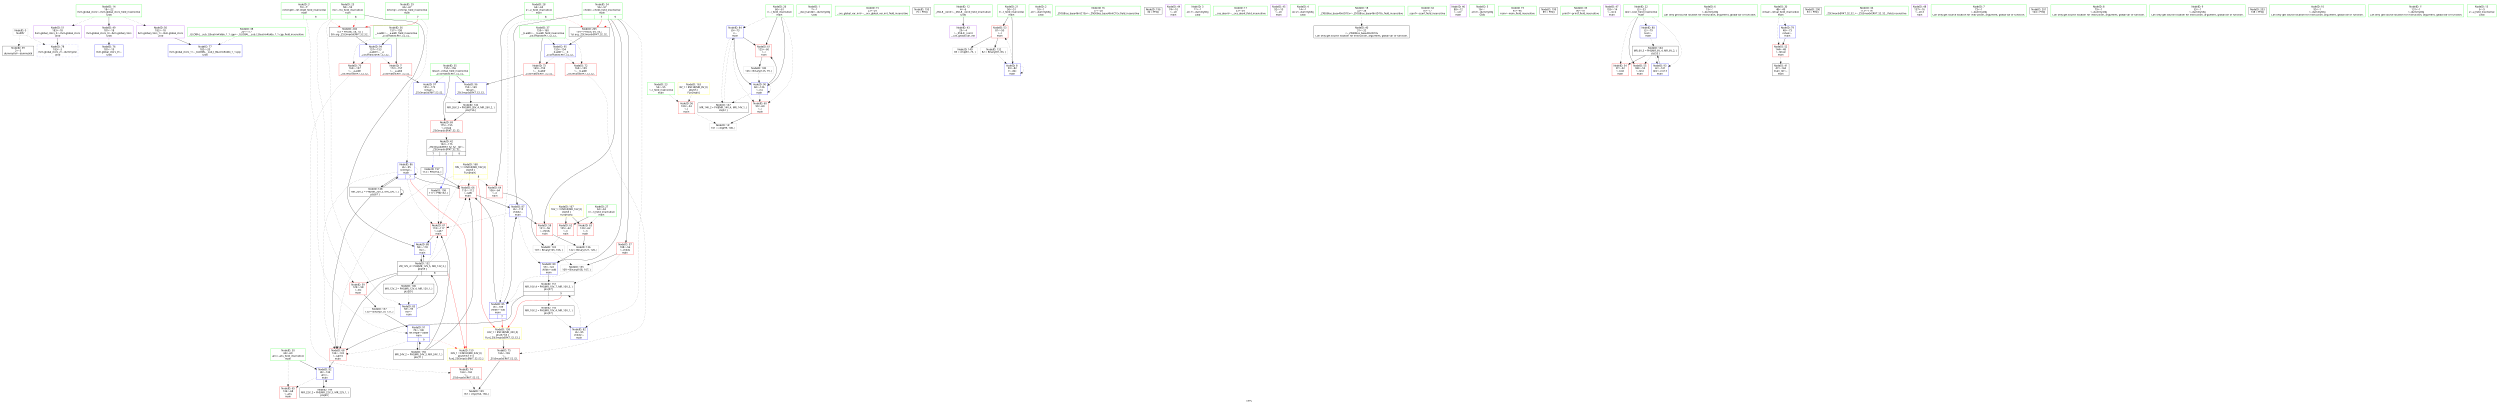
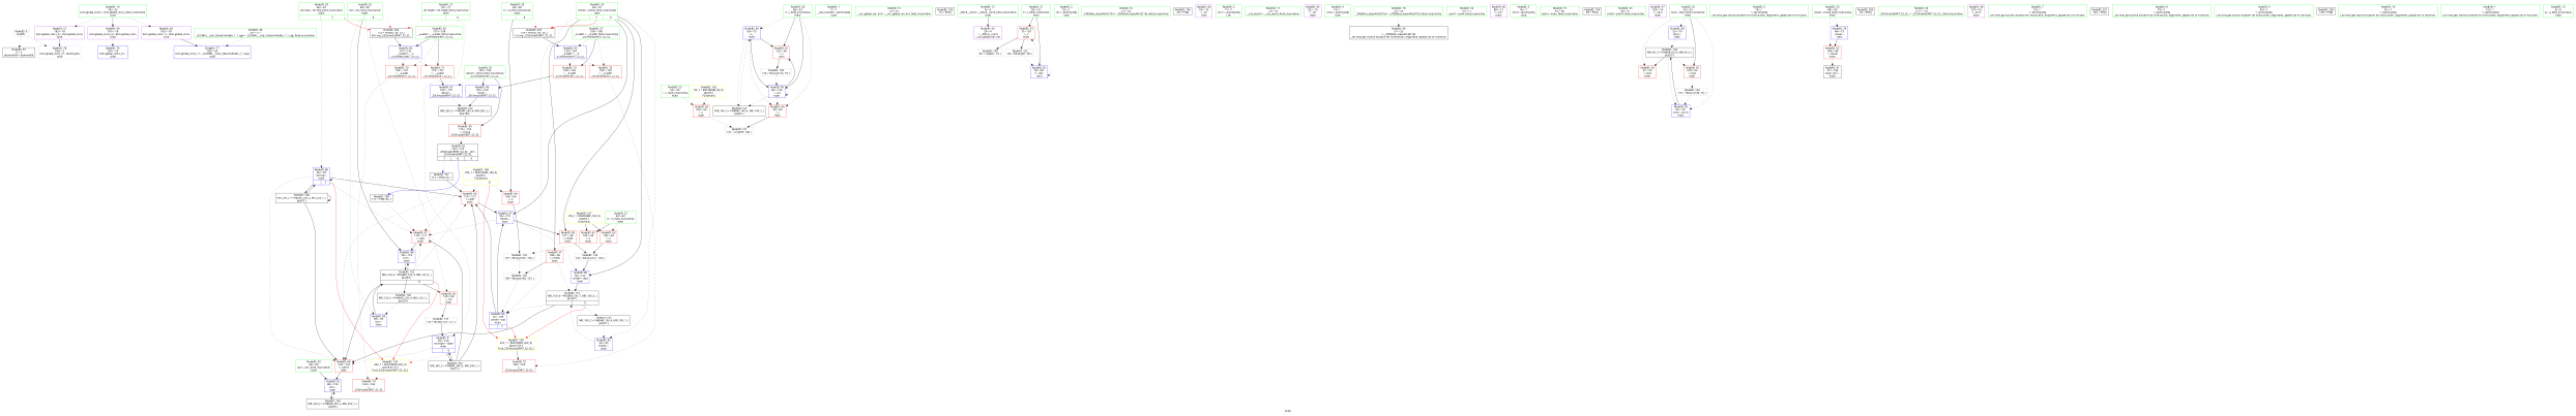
  digraph {
    fontname="Noto Sans"
    label=SVFG
    node [color=green fontname="Noto Sans" shape=record]
    edge [fontname="Noto Sans" style=dotted]
    n1 [color=grey label="{NodeID: 0\nNullPtr}"]
    n2 [color=black label="{NodeID: 39\n2\<--3\ndummyVal\<--dummyVal\n}"]
    n3 [color=blue label="{NodeID: 78\n183\<--3\nllvm.global_ctors_2\<--dummyVal\nGlob }" style=dotted]
    n4 [color=blue label="{NodeID: 97\n155\<--172\nretval\<--\n_ZSt3maxIxERKT_S2_S2_\n}"]
    n5 [color=black label="{NodeID: 142\nMR_26V_3 = PHI(MR_26V_4, MR_26V_2, )\npts\{156 \}\n}"]
    n6 [color=red label="{NodeID: 69\n175\<--155\n\<--retval\n_ZSt3maxIxERKT_S2_S2_\n}"]
    n7 [color=black label="{NodeID: 42\n152\<--175\n_ZSt3maxIxERKT_S2_S2__ret\<--\n_ZSt3maxIxERKT_S2_S2_\n|{<s0>7|<s1>8|<s2>9}}"]
    n8 [label="{NodeID: 14\n18\<--22\nllvm.global_ctors\<--llvm.global_ctors_field_insensitive\nGlob }"]
    n9 [color=purple label="{NodeID: 49\n181\<--18\nllvm.global_ctors_0\<--llvm.global_ctors\nGlob }"]
    n10 [color=purple label="{NodeID: 50\n182\<--18\nllvm.global_ctors_1\<--llvm.global_ctors\nGlob }"]
    n11 [color=purple label="{NodeID: 51\n183\<--18\nllvm.global_ctors_2\<--llvm.global_ctors\nGlob }"]
    n12 [color=blue label="{NodeID: 76\n181\<--19\nllvm.global_ctors_0\<--\nGlob }"]
    n13 [color=blue label="{NodeID: 77\n182\<--20\nllvm.global_ctors_1\<--_GLOBAL__sub_I_BeatrixKiddo_1_1.cpp\nGlob }"]
    n14 [label="{NodeID: 28\n64\<--65\ne\<--e_field_insensitive\nmain\n|{|<s1>8}}"]
    n15 [color=red label="{NodeID: 64\n106\<--64\n\<--e\nmain\n}"]
    n16 [color=black label="{NodeID: 205\n154 = PHI(56, 64, 56, )\n1st arg _ZSt3maxIxERKT_S2_S2_ }"]
    n17 [color=grey label="{NodeID: 133\n107 = Binary(105, 106, )\n}"]
    n18 [color=blue label="{NodeID: 95\n159\<--154\n__b.addr\<--__b\n_ZSt3maxIxERKT_S2_S2_\n}"]
    n19 [color=grey label="{NodeID: 135\n109 = Binary(108, 107, )\n}"]
    n20 [color=red label="{NodeID: 72\n165\<--159\n\<--__b.addr\n_ZSt3maxIxERKT_S2_S2_\n}"]
    n21 [color=red label="{NodeID: 73\n169\<--159\n\<--__b.addr\n_ZSt3maxIxERKT_S2_S2_\n}"]
    n22 [color=black label="{NodeID: 197\n112 = PHI(152, )\n}"]
    n23 [color=black label="{NodeID: 198\n117 = PHI(152, )\n}"]
    n24 [color=red label="{NodeID: 66\n115\<--112\n\<--call6\nmain\n}"]
    n25 [color=red label="{NodeID: 67\n118\<--117\n\<--call7\nmain\n}"]
    n26 [color=blue label="{NodeID: 87\n56\<--115\nchilds\<--\nmain\n}"]
    n27 [color=blue label="{NodeID: 88\n58\<--118\nmx\<--\nmain\n}"]
    n28 [color=red label="{NodeID: 68\n134\<--133\n\<--call10\nmain\n}"]
    n29 [color=blue label="{NodeID: 92\n68\<--134\nans\<--\nmain\n}"]
-   n30 [color=grey label="{NodeID: 139\n167 = cmp(164, 166, )\n}"]
    n31 [color=red label="{NodeID: 56\n100\<--54\n\<--l\nmain\n}"]
    n32 [color=grey label="{NodeID: 141\n101 = cmp(99, 100, )\n}"]
    n33 [color=red label="{NodeID: 70\n163\<--157\n\<--__a.addr\n_ZSt3maxIxERKT_S2_S2_\n}"]
    n34 [color=red label="{NodeID: 74\n164\<--163\n\<--\n_ZSt3maxIxERKT_S2_S2_\n}"]
    n35 [color=yellow label="{NodeID: 167\n16V_1 = ENCHI(MR_16V_0)\npts\{63 \}\nFun[main]}" style=double]
    n36 [color=red label="{NodeID: 62\n105\<--62\n\<--n\nmain\n}"]
    n37 [color=red label="{NodeID: 63\n120\<--62\n\<--n\nmain\n}"]
    n38 [color=grey label="{NodeID: 136\n122 = Binary(121, 120, )\n}"]
    n39 [color=blue label="{NodeID: 89\n56\<--122\nchilds\<--add\nmain\n}"]
    n40 [color=blue label="{NodeID: 84\n60\<--73\ni\<--\nmain\n}"]
    n41 [color=red label="{NodeID: 60\n99\<--60\n\<--i\nmain\n}"]
    n42 [color=red label="{NodeID: 61\n125\<--60\n\<--i\nmain\n}"]
    n43 [color=blue label="{NodeID: 90\n60\<--126\ni\<--inc\nmain\n}"]
    n44 [color=black label="{NodeID: 147\nMR_14V_2 = PHI(MR_14V_4, MR_14V_1, )\npts\{61 \}\n}"]
    n45 [color=grey label="{NodeID: 138\n126 = Binary(125, 79, )\n}"]
    n46 [label="{NodeID: 1\n7\<--1\n__dso_handle\<--dummyObj\nGlob }"]
    n47 [label="{NodeID: 15\n23\<--24\n__cxx_global_var_init\<--__cxx_global_var_init_field_insensitive\n}"]
    n48 [color=black label="{NodeID: 195\n75 = PHI()\n}"]
    n49 [label="{NodeID: 29\n66\<--67\nref.tmp\<--ref.tmp_field_insensitive\nmain\n|{|<s1>7}}"]
    n50 [color=blue label="{NodeID: 86\n66\<--95\nref.tmp\<--\nmain\n|{|<s5>7}}"]
    n51 [color=black label="{NodeID: 204\n153 = PHI(66, 58, 70, )\n0th arg _ZSt3maxIxERKT_S2_S2_ }"]
    n52 [color=black label="{NodeID: 148\nMR_20V_2 = PHI(MR_20V_3, MR_20V_1, )\npts\{67 \}\n}"]
    n53 [color=yellow label="{NodeID: 159\n34V_1 = ENCHI(MR_34V_0)\npts\{59 67 71 \}\nFun[_ZSt3maxIxERKT_S2_S2_]}" style=double]
    n54 [color=blue label="{NodeID: 94\n157\<--153\n__a.addr\<--__a\n_ZSt3maxIxERKT_S2_S2_\n}"]
    n55 [color=red label="{NodeID: 71\n172\<--157\n\<--__a.addr\n_ZSt3maxIxERKT_S2_S2_\n}"]
    n56 [color=purple label="{NodeID: 43\n29\<--4\n\<--_ZStL8__ioinit\n__cxx_global_var_init\n}"]
    n57 [color=grey label="{NodeID: 140\n85 = cmp(81, 73, )\n}"]
    n58 [color=red label="{NodeID: 57\n108\<--56\n\<--childs\nmain\n}"]
    n59 [color=black label="{NodeID: 151\nMR_10V_4 = PHI(MR_10V_7, MR_10V_3, )\npts\{57 \}\n|{|<s4>9}}"]
    n60 [color=blue label="{NodeID: 85\n56\<--109\nchilds\<--sub\nmain\n|{|<s2>7}}"]
    n61 [color=yellow label="{NodeID: 158\n32V_1 = ENCHI(MR_32V_0)\npts\{57 65 \}\nFun[_ZSt3maxIxERKT_S2_S2_]}" style=double]
    n62 [color=yellow label="{NodeID: 168\n18V_1 = ENCHI(MR_18V_0)\npts\{65 \}\nFun[main]|{|<s4>8}}" style=double]
    n63 [color=red label="{NodeID: 75\n166\<--165\n\<--\n_ZSt3maxIxERKT_S2_S2_\n}"]
    n64 [color=red label="{NodeID: 58\n121\<--56\n\<--childs\nmain\n}"]
    n65 [color=black label="{NodeID: 152\nMR_12V_4 = PHI(MR_12V_5, MR_12V_3, )\npts\{59 \}\n|{|<s6>8}}"]
-   n66 [color=red label="{NodeID: 65\n136\<--68\n\<--ans\nmain\n}"]
    n67 [color=black label="{NodeID: 149\nMR_22V_2 = PHI(MR_22V_3, MR_22V_1, )\npts\{69 \}\n}"]
    n68 [label="{NodeID: 2\n10\<--1\n.str\<--dummyObj\nGlob }"]
    n69 [label="{NodeID: 16\n27\<--28\n_ZNSt8ios_base4InitC1Ev\<--_ZNSt8ios_base4InitC1Ev_field_insensitive\n}"]
    n70 [color=black label="{NodeID: 196\n30 = PHI()\n}"]
    n71 [label="{NodeID: 30\n68\<--69\nans\<--ans_field_insensitive\nmain\n}"]
    n72 [color=purple label="{NodeID: 44\n74\<--10\n\<--.str\nmain\n}"]
-   n73 [label="{NodeID: 3\n12\<--1\n.str.1\<--dummyObj\nGlob }"]
+   n73 [label="{NodeID: 3\n12\<--1\n.str.1\<--dummyObj\nCan }"]
    n74 [label="{NodeID: 17\n33\<--34\n__cxa_atexit\<--__cxa_atexit_field_insensitive\n}"]
    n75 [label="{NodeID: 31\n70\<--71\nref.tmp8\<--ref.tmp8_field_insensitive\nmain\n|{|<s1>9}}"]
    n76 [color=blue label="{NodeID: 91\n70\<--130\nref.tmp8\<--add9\nmain\n|{|<s2>9}}"]
    n77 [color=black label="{NodeID: 150\nMR_24V_2 = PHI(MR_24V_3, MR_24V_1, )\npts\{71 \}\n}"]
    n78 [color=purple label="{NodeID: 45\n92\<--10\n\<--.str\nmain\n}"]
    n79 [color=red label="{NodeID: 59\n129\<--58\n\<--mx\nmain\n}"]
    n80 [color=grey label="{NodeID: 137\n130 = Binary(129, 131, )\n}"]
    n81 [color=blue label="{NodeID: 96\n155\<--169\nretval\<--\n_ZSt3maxIxERKT_S2_S2_\n}"]
    n82 [color=black label="{NodeID: 145\nMR_10V_2 = PHI(MR_10V_4, MR_10V_1, )\npts\{57 \}\n}"]
    n83 [label="{NodeID: 4\n14\<--1\n.str.2\<--dummyObj\nGlob }"]
    n84 [label="{NodeID: 18\n32\<--38\n_ZNSt8ios_base4InitD1Ev\<--_ZNSt8ios_base4InitD1Ev_field_insensitive\n}"]
    n85 [color=black label="{NodeID: 40\n31\<--32\n\<--_ZNSt8ios_base4InitD1Ev\nCan only get source location for instruction, argument, global var or function.}"]
    n86 [label="{NodeID: 32\n76\<--77\nscanf\<--scanf_field_insensitive\n}"]
    n87 [color=purple label="{NodeID: 46\n88\<--12\n\<--.str.1\nmain\n}"]
    n88 [color=black label="{NodeID: 146\nMR_12V_2 = PHI(MR_12V_4, MR_12V_1, )\npts\{59 \}\n}"]
    n89 [color=blue label="{NodeID: 83\n58\<--95\nmx\<--\nmain\n}"]
    n90 [label="{NodeID: 5\n16\<--1\n.str.3\<--dummyObj\nGlob }"]
    n91 [label="{NodeID: 19\n45\<--46\nmain\<--main_field_insensitive\n}"]
    n92 [color=black label="{NodeID: 199\n89 = PHI()\n}"]
    n93 [label="{NodeID: 33\n90\<--91\nprintf\<--printf_field_insensitive\n}"]
    n94 [color=purple label="{NodeID: 47\n103\<--14\n\<--.str.2\nmain\n}"]
    n95 [color=black label="{NodeID: 144\nMR_6V_3 = PHI(MR_6V_4, MR_6V_2, )\npts\{53 \}\n}"]
    n96 [color=red label="{NodeID: 54\n87\<--52\n\<--test\nmain\n}"]
    n97 [color=red label="{NodeID: 55\n140\<--52\n\<--test\nmain\n}"]
    n98 [color=blue label="{NodeID: 93\n52\<--141\ntest\<--inc13\nmain\n}"]
+   n99 [color=grey label="{NodeID: 134\n141 = Binary(140, 79, )\n}"]
    n100 [color=blue label="{NodeID: 82\n56\<--95\nchilds\<--\nmain\n}"]
    n101 [label="{NodeID: 6\n19\<--1\n\<--dummyObj\nCan only get source location for instruction, argument, global var or function.}"]
    n102 [label="{NodeID: 20\n48\<--49\nretval\<--retval_field_insensitive\nmain\n}"]
    n103 [color=red label="{NodeID: 52\n144\<--48\n\<--retval\nmain\n}"]
    n104 [color=blue label="{NodeID: 79\n48\<--73\nretval\<--\nmain\n}"]
    n105 [color=black label="{NodeID: 41\n47\<--144\nmain_ret\<--\nmain\n}"]
    n106 [color=black label="{NodeID: 200\n93 = PHI()\n}"]
    n107 [label="{NodeID: 34\n113\<--114\n_ZSt3maxIxERKT_S2_S2_\<--_ZSt3maxIxERKT_S2_S2__field_insensitive\n}"]
    n108 [color=purple label="{NodeID: 48\n137\<--16\n\<--.str.3\nmain\n}"]
    n109 [label="{NodeID: 7\n73\<--1\n\<--dummyObj\nCan only get source location for instruction, argument, global var or function.}"]
    n110 [label="{NodeID: 21\n50\<--51\nt\<--t_field_insensitive\nmain\n}"]
    n111 [color=red label="{NodeID: 53\n81\<--50\n\<--t\nmain\n}"]
    n112 [color=blue label="{NodeID: 81\n50\<--82\nt\<--dec\nmain\n}"]
    n113 [color=grey label="{NodeID: 132\n82 = Binary(81, 83, )\n}"]
    n114 [color=black label="{NodeID: 201\n104 = PHI()\n}"]
    n115 [label="{NodeID: 35\n155\<--156\nretval\<--retval_field_insensitive\n_ZSt3maxIxERKT_S2_S2_\n}"]
    n116 [label="{NodeID: 8\n79\<--1\n\<--dummyObj\nCan only get source location for instruction, argument, global var or function.}"]
    n117 [label="{NodeID: 22\n52\<--53\ntest\<--test_field_insensitive\nmain\n}"]
    n118 [color=blue label="{NodeID: 80\n52\<--79\ntest\<--\nmain\n}"]
    n119 [label="{NodeID: 36\n157\<--158\n__a.addr\<--__a.addr_field_insensitive\n_ZSt3maxIxERKT_S2_S2_\n}"]
    n120 [label="{NodeID: 9\n83\<--1\n\<--dummyObj\nCan only get source location for instruction, argument, global var or function.}"]
    n121 [label="{NodeID: 23\n54\<--55\nl\<--l_field_insensitive\nmain\n}"]
    n122 [color=black label="{NodeID: 203\n138 = PHI()\n}"]
    n123 [label="{NodeID: 37\n159\<--160\n__b.addr\<--__b.addr_field_insensitive\n_ZSt3maxIxERKT_S2_S2_\n}"]
    n124 [label="{NodeID: 10\n95\<--1\n\<--dummyObj\nCan only get source location for instruction, argument, global var or function.}"]
    n125 [label="{NodeID: 24\n56\<--57\nchilds\<--childs_field_insensitive\nmain\n|{|<s6>7|<s7>9}}"]
    n126 [label="{NodeID: 38\n20\<--177\n_GLOBAL__sub_I_BeatrixKiddo_1_1.cpp\<--_GLOBAL__sub_I_BeatrixKiddo_1_1.cpp_field_insensitive\n}"]
    n127 [color=yellow label="{NodeID: 163\n8V_1 = ENCHI(MR_8V_0)\npts\{55 \}\nFun[main]}" style=double]
    n128 [label="{NodeID: 11\n131\<--1\n\<--dummyObj\nCan only get source location for instruction, argument, global var or function.}"]
    n129 [label="{NodeID: 25\n58\<--59\nmx\<--mx_field_insensitive\nmain\n|{|<s3>8}}"]
    n130 [label="{NodeID: 12\n4\<--6\n_ZStL8__ioinit\<--_ZStL8__ioinit_field_insensitive\nGlob }"]
    n131 [label="{NodeID: 26\n60\<--61\ni\<--i_field_insensitive\nmain\n}"]
    n132 [label="{NodeID: 13\n8\<--9\na\<--a_field_insensitive\nGlob }"]
    n133 [label="{NodeID: 27\n62\<--63\nn\<--n_field_insensitive\nmain\n}"]
    n1 -> n2
    n1 -> n3
    n4 -> n5
    n5 -> n6 [style=solid]
    n6 -> n7
    n7 -> n22 [color=blue tailport=s0]
    n7 -> n23 [color=blue style=solid tailport=s1]
    n8 -> n9 [style=solid]
    n8 -> n10
    n8 -> n11
    n9 -> n12
    n10 -> n13 [style=solid]
    n11 -> n3 [style=solid]
    n14 -> n15 [style=solid]
    n14 -> n16 [color=red tailport=s1]
    n15 -> n17 [style=solid]
    n16 -> n18 [style=solid]
    n17 -> n19
    n18 -> n20
    n18 -> n21
    n19 -> n60
    n20 -> n63
    n21 -> n81 [style=solid]
    n22 -> n24 [style=solid]
    n23 -> n25
    n24 -> n26 [style=solid]
    n25 -> n27 [style=solid]
    n26 -> n25
    n26 -> n39
    n26 -> n64 [style=solid]
    n27 -> n65 [style=solid]
    n28 -> n29 [style=solid]
-   n29 -> n66
    n29 -> n67 [style=solid]
    n31 -> n32
    n33 -> n34
-   n34 -> n30
    n35 -> n36 [style=solid]
    n35 -> n37 [style=solid]
    n36 -> n17
    n37 -> n38 [style=solid]
    n38 -> n39 [style=solid]
    n39 -> n59 [style=solid]
    n40 -> n41
    n40 -> n42 [style=solid]
    n40 -> n43 [style=solid]
    n40 -> n44
    n41 -> n32 [style=solid]
    n42 -> n45 [style=solid]
    n43 -> n41
    n43 -> n42 [style=solid]
    n43 -> n43
    n43 -> n44
    n44 -> n40
    n45 -> n43
    n49 -> n50
    n49 -> n51 [color=red style=solid tailport=s1]
    n50 -> n24 [style=solid]
    n50 -> n25
    n50 -> n28
    n50 -> n50
    n50 -> n52 [style=solid]
    n50 -> n53 [color=red style=solid tailport=s5]
    n51 -> n54 [style=solid]
    n52 -> n28 [style=solid]
    n52 -> n50 [style=solid]
    n52 -> n52 [style=solid]
    n53 -> n34
    n54 -> n33
    n54 -> n55
    n55 -> n4 [style=solid]
    n58 -> n19 [style=solid]
    n58 -> n59
    n59 -> n28 [style=solid]
    n59 -> n60
    n59 -> n61 [color=red style=solid tailport=s4]
    n59 -> n82
    n60 -> n24 [style=solid]
    n60 -> n26 [style=solid]
    n60 -> n61 [color=red style=solid tailport=s2]
    n61 -> n63 [style=solid]
    n62 -> n15
    n62 -> n24
    n62 -> n25
    n62 -> n28
    n62 -> n61 [color=red style=solid tailport=s4]
-   n63 -> n30 [style=solid]
    n64 -> n38 [style=solid]
    n65 -> n24
    n65 -> n25
    n65 -> n27 [style=solid]
    n65 -> n28 [style=solid]
    n65 -> n53 [color=red style=solid tailport=s6]
    n65 -> n79 [style=solid]
    n65 -> n88 [style=solid]
    n67 -> n29
    n71 -> n29 [style=solid]
-   n71 -> n66
    n75 -> n51 [color=red tailport=s1]
    n75 -> n76
    n76 -> n28
    n76 -> n53 [color=red tailport=s2]
    n76 -> n77 [style=solid]
    n77 -> n24 [style=solid]
    n77 -> n25 [style=solid]
    n77 -> n76 [style=solid]
    n79 -> n80 [style=solid]
    n80 -> n76 [style=solid]
    n81 -> n5 [style=solid]
    n82 -> n100
    n84 -> n85
    n88 -> n89
    n89 -> n65 [style=solid]
    n95 -> n96 [style=solid]
    n95 -> n97
    n95 -> n98
+   n97 -> n99
    n98 -> n95 [style=solid]
+   n99 -> n98
    n100 -> n59
    n102 -> n103
    n102 -> n104
    n103 -> n105
    n104 -> n103 [style=solid]
    n110 -> n111 [style=solid]
    n110 -> n112 [style=solid]
    n111 -> n57 [style=solid]
    n111 -> n113 [style=solid]
    n112 -> n111
    n112 -> n112
    n113 -> n112
    n115 -> n4
    n115 -> n6 [style=solid]
    n115 -> n81 [style=solid]
    n117 -> n96
    n117 -> n97 [style=solid]
    n117 -> n98
    n117 -> n118
    n118 -> n95
    n119 -> n33
    n119 -> n54 [style=solid]
    n119 -> n55 [style=solid]
    n121 -> n31
    n123 -> n18
    n123 -> n20
    n123 -> n21 [style=solid]
    n125 -> n16 [color=red style=solid tailport=s6]
    n125 -> n16 [color=red tailport=s7]
    n125 -> n26 [style=solid]
    n125 -> n39 [style=solid]
    n125 -> n58 [style=solid]
    n125 -> n60
    n125 -> n64 [style=solid]
    n125 -> n100
    n126 -> n13
    n127 -> n31
    n129 -> n27 [style=solid]
    n129 -> n51 [color=red tailport=s3]
    n129 -> n79
    n129 -> n89
    n130 -> n56 [style=solid]
    n131 -> n40
    n131 -> n41
    n131 -> n42 [style=solid]
    n131 -> n43 [style=solid]
    n133 -> n36 [style=solid]
    n133 -> n37
  }
